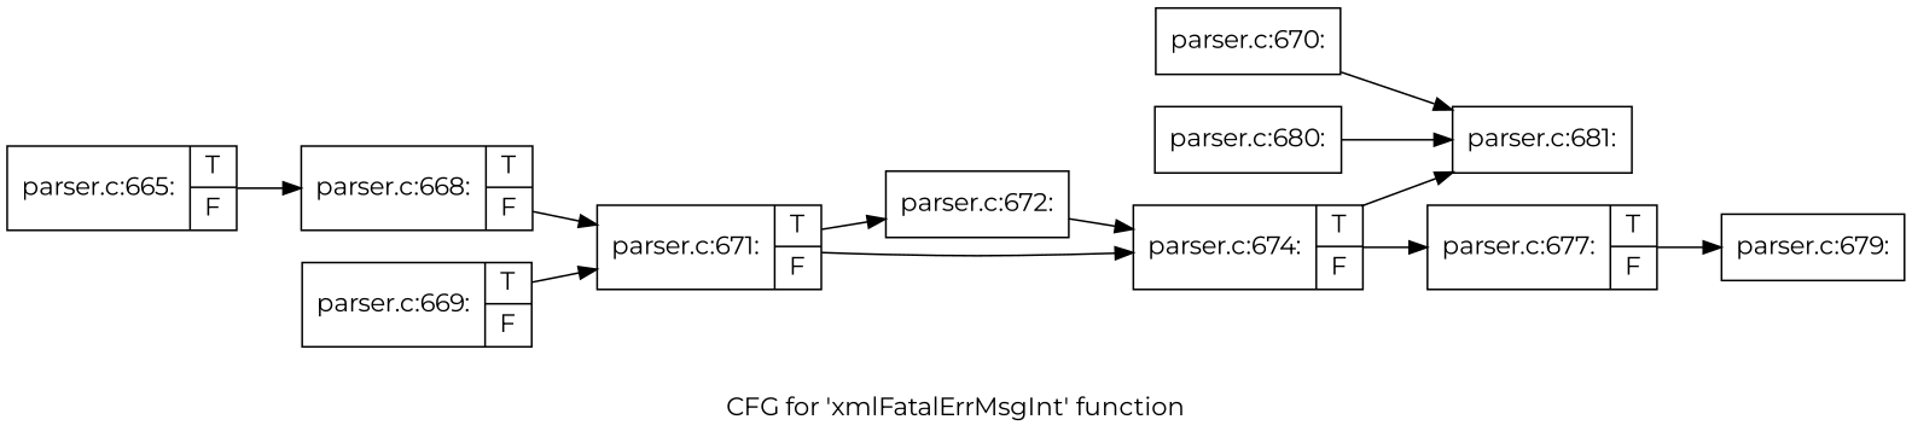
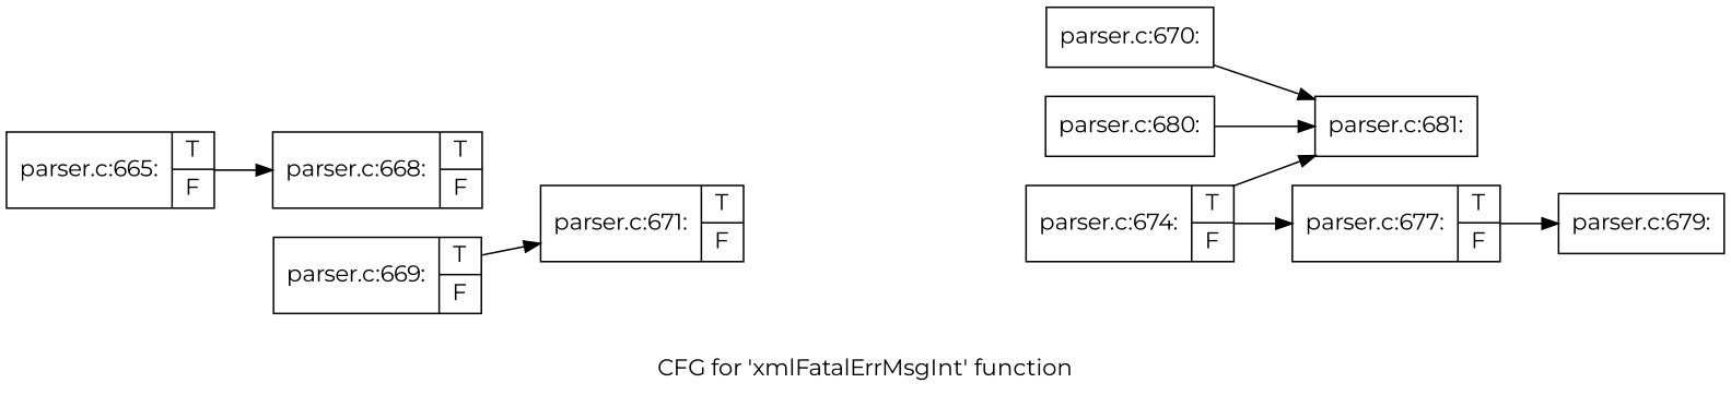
  digraph {
    fontname=Montserrat
    label="CFG for 'xmlFatalErrMsgInt' function"
    rankdir=LR
    node [fontname=Montserrat shape=record]
    edge [fontname=Montserrat]
    n1 [label="{parser.c:665:|{<s0>T|<s1>F}}"]
    n2 [label="{parser.c:668:|{<s0>T|<s1>F}}"]
    n3 [label="{parser.c:671:|{<s0>T|<s1>F}}"]
-   n4 [label="{parser.c:672:}"]
    n5 [label="{parser.c:674:|{<s0>T|<s1>F}}"]
    n6 [label="{parser.c:669:|{<s0>T|<s1>F}}"]
    n7 [label="{parser.c:681:}"]
    n8 [label="{parser.c:677:|{<s0>T|<s1>F}}"]
    n9 [label="{parser.c:670:}"]
    n10 [label="{parser.c:679:}"]
    n11 [label="{parser.c:680:}"]
    n1 -> n2
-   n2 -> n3
-   n3 -> n4
-   n3 -> n5
-   n4 -> n5
    n5 -> n7
    n5 -> n8
    n6 -> n3
    n8 -> n10
    n9 -> n7
    n11 -> n7
  }
